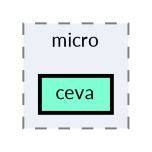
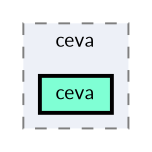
  digraph {
    compound=true
    fontname=Lato
    n1 [color=black fillcolor=aquamarine fontname=Lato fontsize=10 height=0.2 label=ceva shape=box style="filled,bold" width=0.4]
    subgraph cluster_1 {
      bgcolor="#edf0f7"
      fontsize=10
-     label=micro
+     label=ceva
      pencolor=grey50
      style="filled,dashed"
      n1
    }
  }
